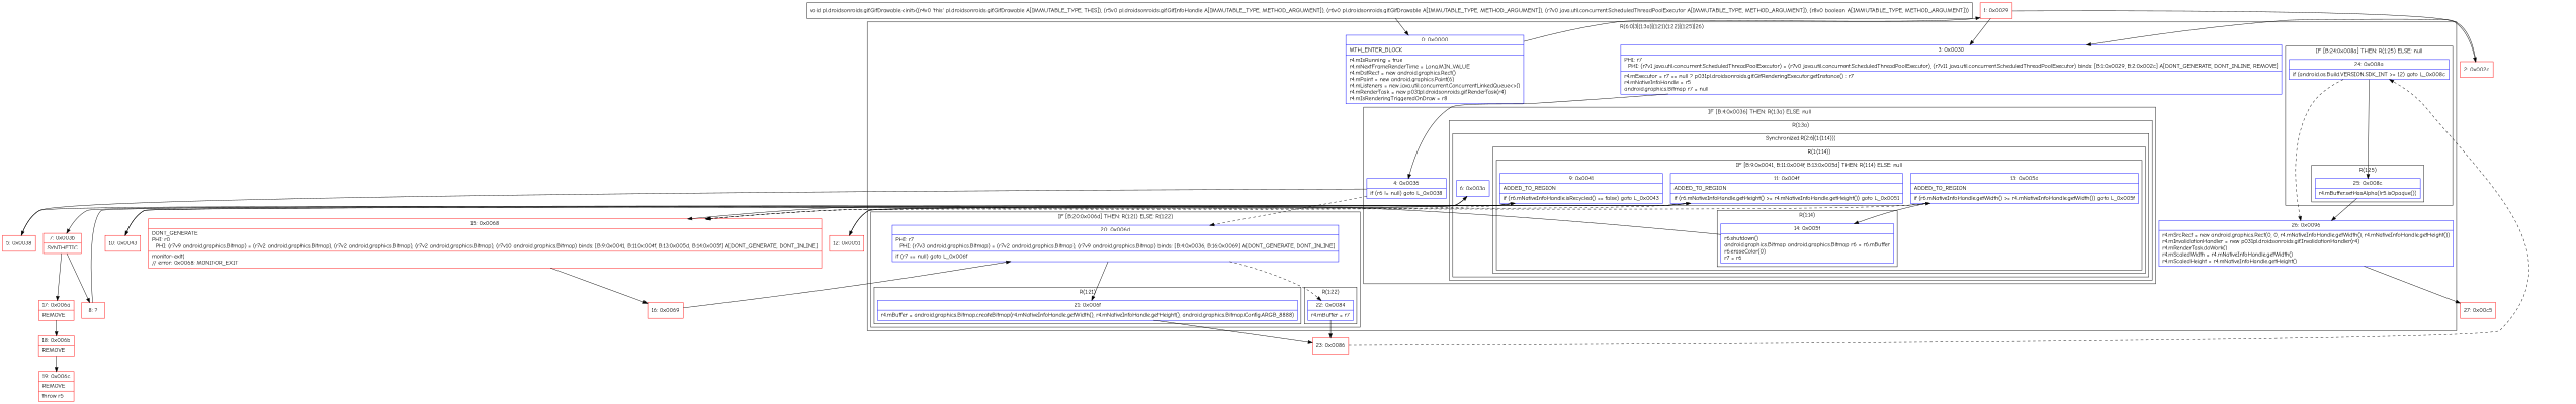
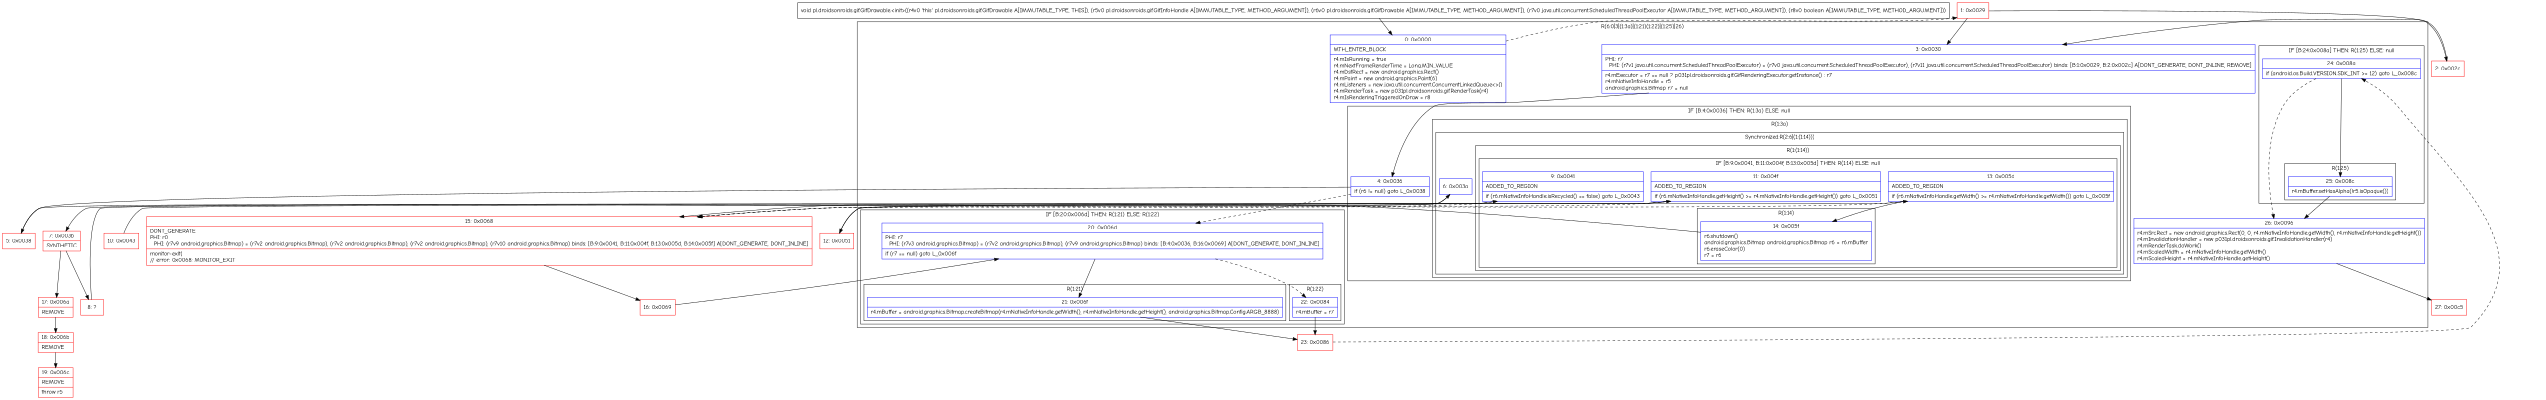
  digraph {
    fontname="Comic Neue"
    node [color=blue fontname="Comic Neue" shape=record]
    edge [fontname="Comic Neue"]
    n1 [label="{14\:\ 0x005f|r6.shutdown()\landroid.graphics.Bitmap android.graphics.Bitmap r6 = r6.mBuffer\lr6.eraseColor(0)\lr7 = r6\l}"]
    n2 [label="{9\:\ 0x0041|ADDED_TO_REGION\l|if (r6.mNativeInfoHandle.isRecycled() == false) goto L_0x0043\l}"]
    n3 [label="{11\:\ 0x004f|ADDED_TO_REGION\l|if (r6.mNativeInfoHandle.getHeight() \>= r4.mNativeInfoHandle.getHeight()) goto L_0x0051\l}"]
    n4 [label="{13\:\ 0x005d|ADDED_TO_REGION\l|if (r6.mNativeInfoHandle.getWidth() \>= r4.mNativeInfoHandle.getWidth()) goto L_0x005f\l}"]
    n5 [label="{6\:\ 0x003a}"]
    n6 [label="{4\:\ 0x0036|if (r6 != null) goto L_0x0038\l}"]
    n7 [label="{21\:\ 0x006f|r4.mBuffer = android.graphics.Bitmap.createBitmap(r4.mNativeInfoHandle.getWidth(), r4.mNativeInfoHandle.getHeight(), android.graphics.Bitmap.Config.ARGB_8888)\l}"]
    n8 [label="{22\:\ 0x0084|r4.mBuffer = r7\l}"]
    n9 [label="{20\:\ 0x006d|PHI: r7 \l  PHI: (r7v3 android.graphics.Bitmap) = (r7v2 android.graphics.Bitmap), (r7v9 android.graphics.Bitmap) binds: [B:4:0x0036, B:16:0x0069] A[DONT_GENERATE, DONT_INLINE]\l|if (r7 == null) goto L_0x006f\l}"]
    n10 [label="{25\:\ 0x008c|r4.mBuffer.setHasAlpha(!r5.isOpaque())\l}"]
    n11 [label="{24\:\ 0x008a|if (android.os.Build.VERSION.SDK_INT \>= 12) goto L_0x008c\l}"]
    n12 [label="{0\:\ 0x0000|MTH_ENTER_BLOCK\l|r4.mIsRunning = true\lr4.mNextFrameRenderTime = Long.MIN_VALUE\lr4.mDstRect = new android.graphics.Rect()\lr4.mPaint = new android.graphics.Paint(6)\lr4.mListeners = new java.util.concurrent.ConcurrentLinkedQueue\<\>()\lr4.mRenderTask = new p031pl.droidsonroids.gif.RenderTask(r4)\lr4.mIsRenderingTriggeredOnDraw = r8\l}"]
    n13 [label="{3\:\ 0x0030|PHI: r7 \l  PHI: (r7v1 java.util.concurrent.ScheduledThreadPoolExecutor) = (r7v0 java.util.concurrent.ScheduledThreadPoolExecutor), (r7v11 java.util.concurrent.ScheduledThreadPoolExecutor) binds: [B:1:0x0029, B:2:0x002c] A[DONT_GENERATE, DONT_INLINE, REMOVE]\l|r4.mExecutor = r7 == null ? p031pl.droidsonroids.gif.GifRenderingExecutor.getInstance() : r7\lr4.mNativeInfoHandle = r5\landroid.graphics.Bitmap r7 = null\l}"]
    n14 [label="{26\:\ 0x0096|r4.mSrcRect = new android.graphics.Rect(0, 0, r4.mNativeInfoHandle.getWidth(), r4.mNativeInfoHandle.getHeight())\lr4.mInvalidationHandler = new p031pl.droidsonroids.gif.InvalidationHandler(r4)\lr4.mRenderTask.doWork()\lr4.mScaledWidth = r4.mNativeInfoHandle.getWidth()\lr4.mScaledHeight = r4.mNativeInfoHandle.getHeight()\l}"]
    n15 [color=red label="{15\:\ 0x0068|DONT_GENERATE\lPHI: r0 \l  PHI: (r7v9 android.graphics.Bitmap) = (r7v2 android.graphics.Bitmap), (r7v2 android.graphics.Bitmap), (r7v2 android.graphics.Bitmap), (r7v10 android.graphics.Bitmap) binds: [B:9:0x0041, B:11:0x004f, B:13:0x005d, B:14:0x005f] A[DONT_GENERATE, DONT_INLINE]\l|monitor\-exit(\l\/\/ error: 0x0068: MONITOR_EXIT  \l}"]
    n16 [color=red label="{10\:\ 0x0043}"]
    n17 [color=red label="{12\:\ 0x0051}"]
    n18 [color=red label="{7\:\ 0x003b|SYNTHETIC\l}"]
    n19 [color=red label="{5\:\ 0x0038}"]
    n20 [color=red label="{23\:\ 0x0086}"]
    n21 [color=red label="{1\:\ 0x0029}"]
    n22 [color=red label="{27\:\ 0x00c5}"]
    n23 [color=red label="{2\:\ 0x002c}"]
    n24 [color=red label="{8\:\ ?}"]
    n25 [color=red label="{17\:\ 0x006a|REMOVE\l}"]
    n26 [color=red label="{16\:\ 0x0069}"]
    n27 [color=red label="{18\:\ 0x006b|REMOVE\l}"]
    n28 [color=red label="{19\:\ 0x006c|REMOVE\l|throw r5\l}"]
    n29 [label="{void pl.droidsonroids.gif.GifDrawable.\<init\>((r4v0 'this' pl.droidsonroids.gif.GifDrawable A[IMMUTABLE_TYPE, THIS]), (r5v0 pl.droidsonroids.gif.GifInfoHandle A[IMMUTABLE_TYPE, METHOD_ARGUMENT]), (r6v0 pl.droidsonroids.gif.GifDrawable A[IMMUTABLE_TYPE, METHOD_ARGUMENT]), (r7v0 java.util.concurrent.ScheduledThreadPoolExecutor A[IMMUTABLE_TYPE, METHOD_ARGUMENT]), (r8v0 boolean A[IMMUTABLE_TYPE, METHOD_ARGUMENT])) }" color=""]
    subgraph cluster_1 {
      label="R(6:0|3|(1:3a)|(1:21)(1:22)|(1:25)|26)"
      n12
      n13
      n14
      subgraph cluster_2 {
        label="IF [B:4:0x0036] THEN: R(1:3a) ELSE: null"
        n6
        subgraph cluster_3 {
          label="R(1:3a)"
          subgraph cluster_4 {
            label="Synchronized:R(2:6|(1:(1:14)))"
            n5
            subgraph cluster_5 {
              label="R(1:(1:14))"
              subgraph cluster_6 {
                label="IF [B:9:0x0041, B:11:0x004f, B:13:0x005d] THEN: R(1:14) ELSE: null"
                n2
                n3
                n4
                subgraph cluster_7 {
                  label="R(1:14)"
                  n1
                }
              }
            }
          }
        }
      }
      subgraph cluster_8 {
        label="IF [B:20:0x006d] THEN: R(1:21) ELSE: R(1:22)"
        n9
        subgraph cluster_9 {
          label="R(1:21)"
          n7
        }
        subgraph cluster_10 {
          label="R(1:22)"
          n8
        }
      }
      subgraph cluster_11 {
        label="IF [B:24:0x008a] THEN: R(1:25) ELSE: null"
        n11
        subgraph cluster_12 {
          label="R(1:25)"
          n10
        }
      }
    }
    n1 -> n15
    n2 -> n15 [style=dashed]
-   n2 -> n16
    n3 -> n15 [style=dashed]
    n3 -> n17
    n4 -> n1
    n4 -> n15 [style=dashed]
    n5 -> n18
    n6 -> n9 [style=dashed]
    n6 -> n19
    n7 -> n20
    n8 -> n20
    n9 -> n7
    n9 -> n8 [style=dashed]
    n10 -> n14
    n11 -> n10
    n11 -> n14 [style=dashed]
-   n12 -> n21
+   n12 -> n21 [style=dashed]
    n13 -> n6
    n14 -> n22
    n15 -> n26
    n16 -> n3
    n17 -> n4
    n18 -> n24
    n18 -> n25
    n19 -> n5
    n20 -> n11 [style=dashed]
    n21 -> n13
    n21 -> n23
    n23 -> n13
    n24 -> n2
    n25 -> n27
    n26 -> n9
    n27 -> n28
    n29 -> n12
  }
